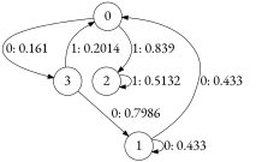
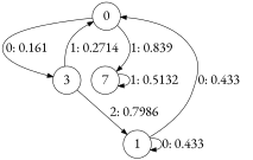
  digraph {
    fontname="EB Garamond"
    node [fontname="EB Garamond" fontsize=24 shape=circle]
    edge [fontname="EB Garamond" fontsize=24]
    0
    3
-   2
+   2 [label=7]
    1
    0 -> 3 [label="0: 0.161    "]
    0 -> 2 [label="1: 0.839    "]
-   3 -> 0 [label="1: 0.2014   "]
-   3 -> 1 [label="0: 0.7986   "]
+   3 -> 0 [label="1: 0.2714   "]
+   3 -> 1 [label="2: 0.7986   "]
    2 -> 2 [label="1: 0.5132   "]
    1 -> 0 [label="0: 0.433    "]
    1 -> 1 [label="0: 0.433    "]
  }
